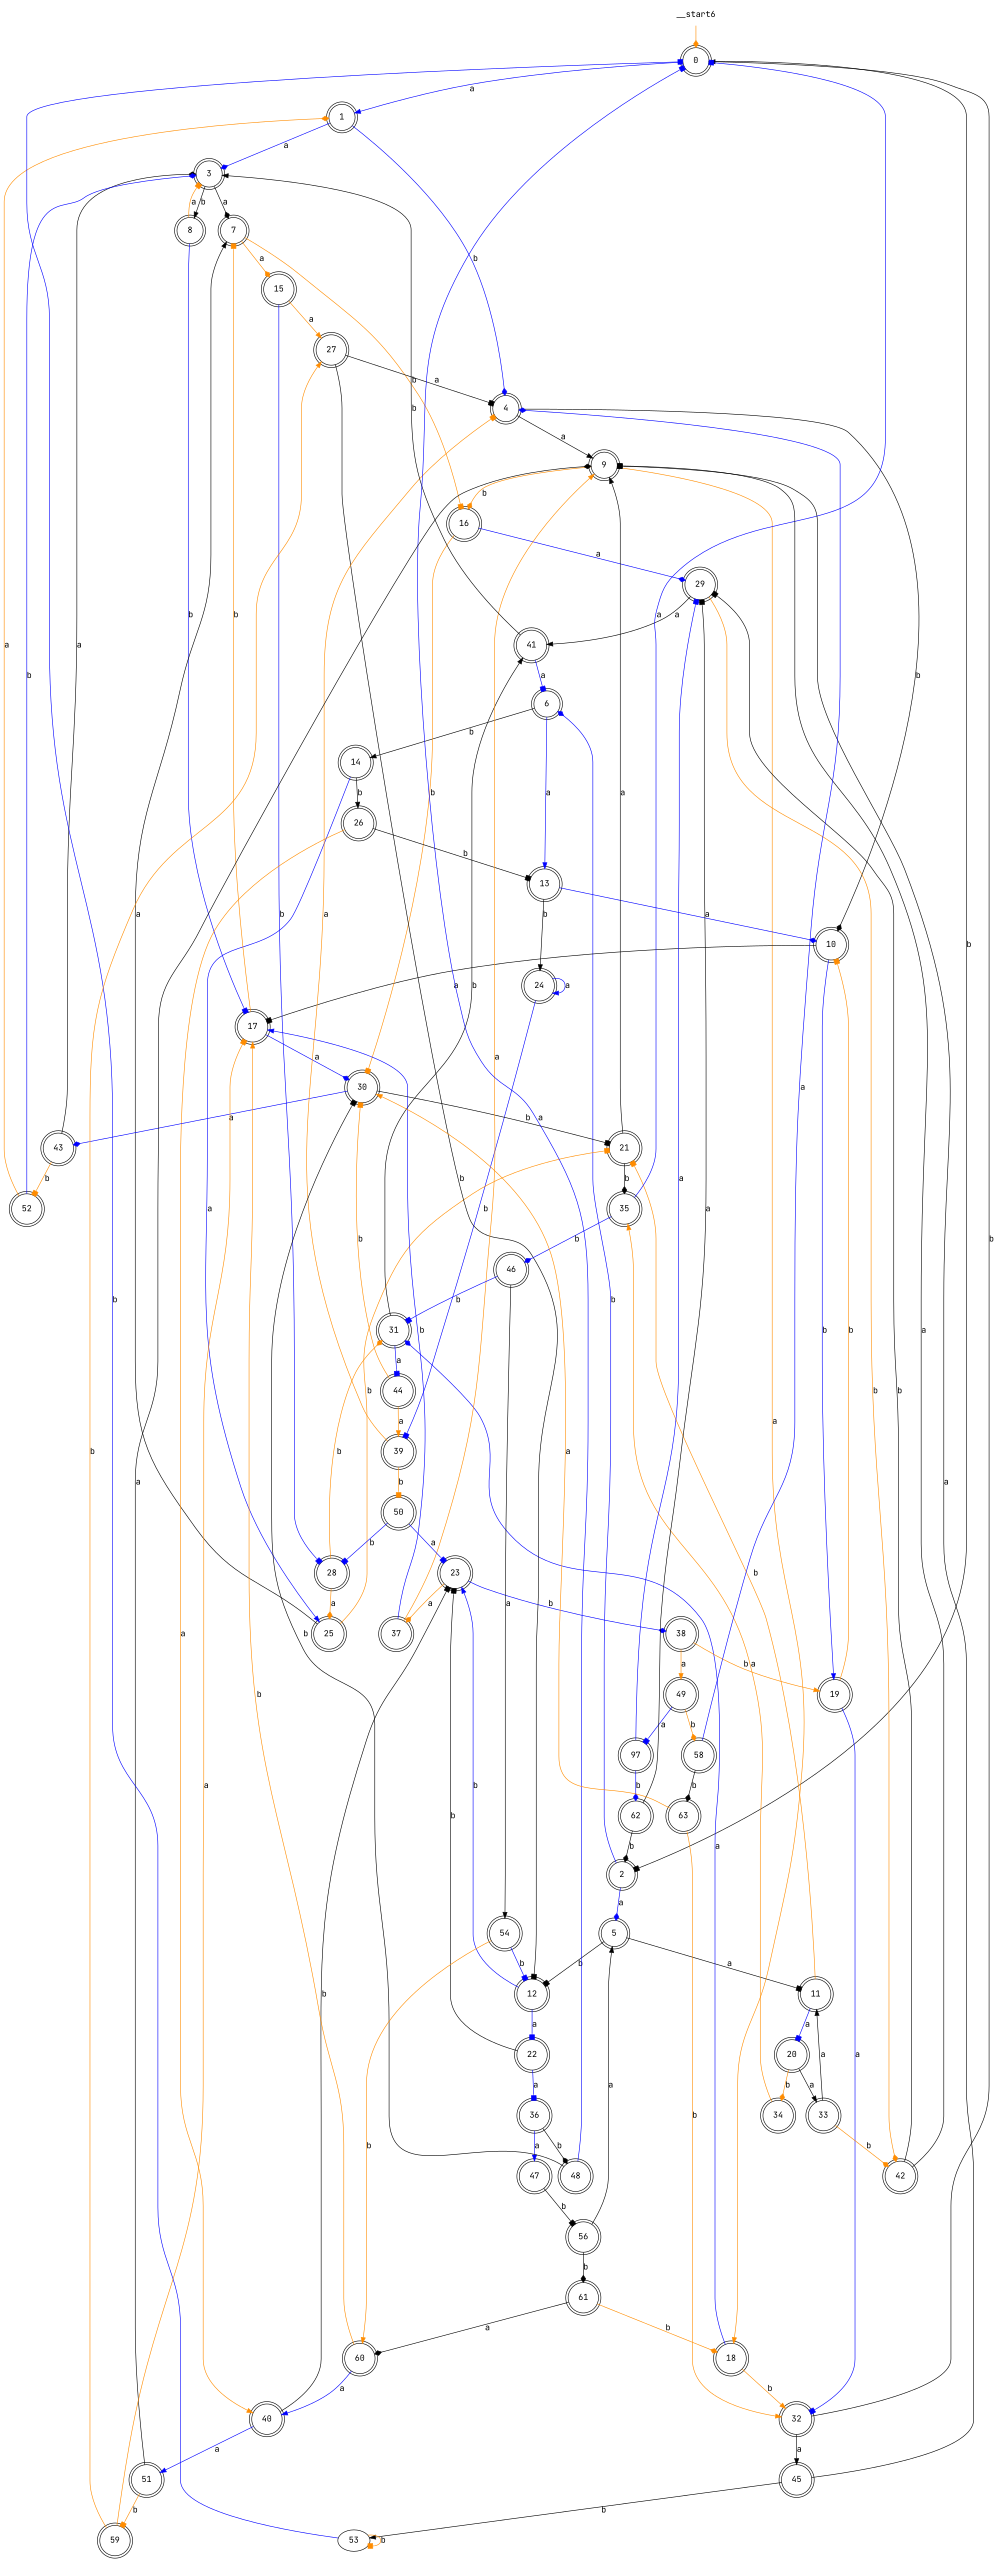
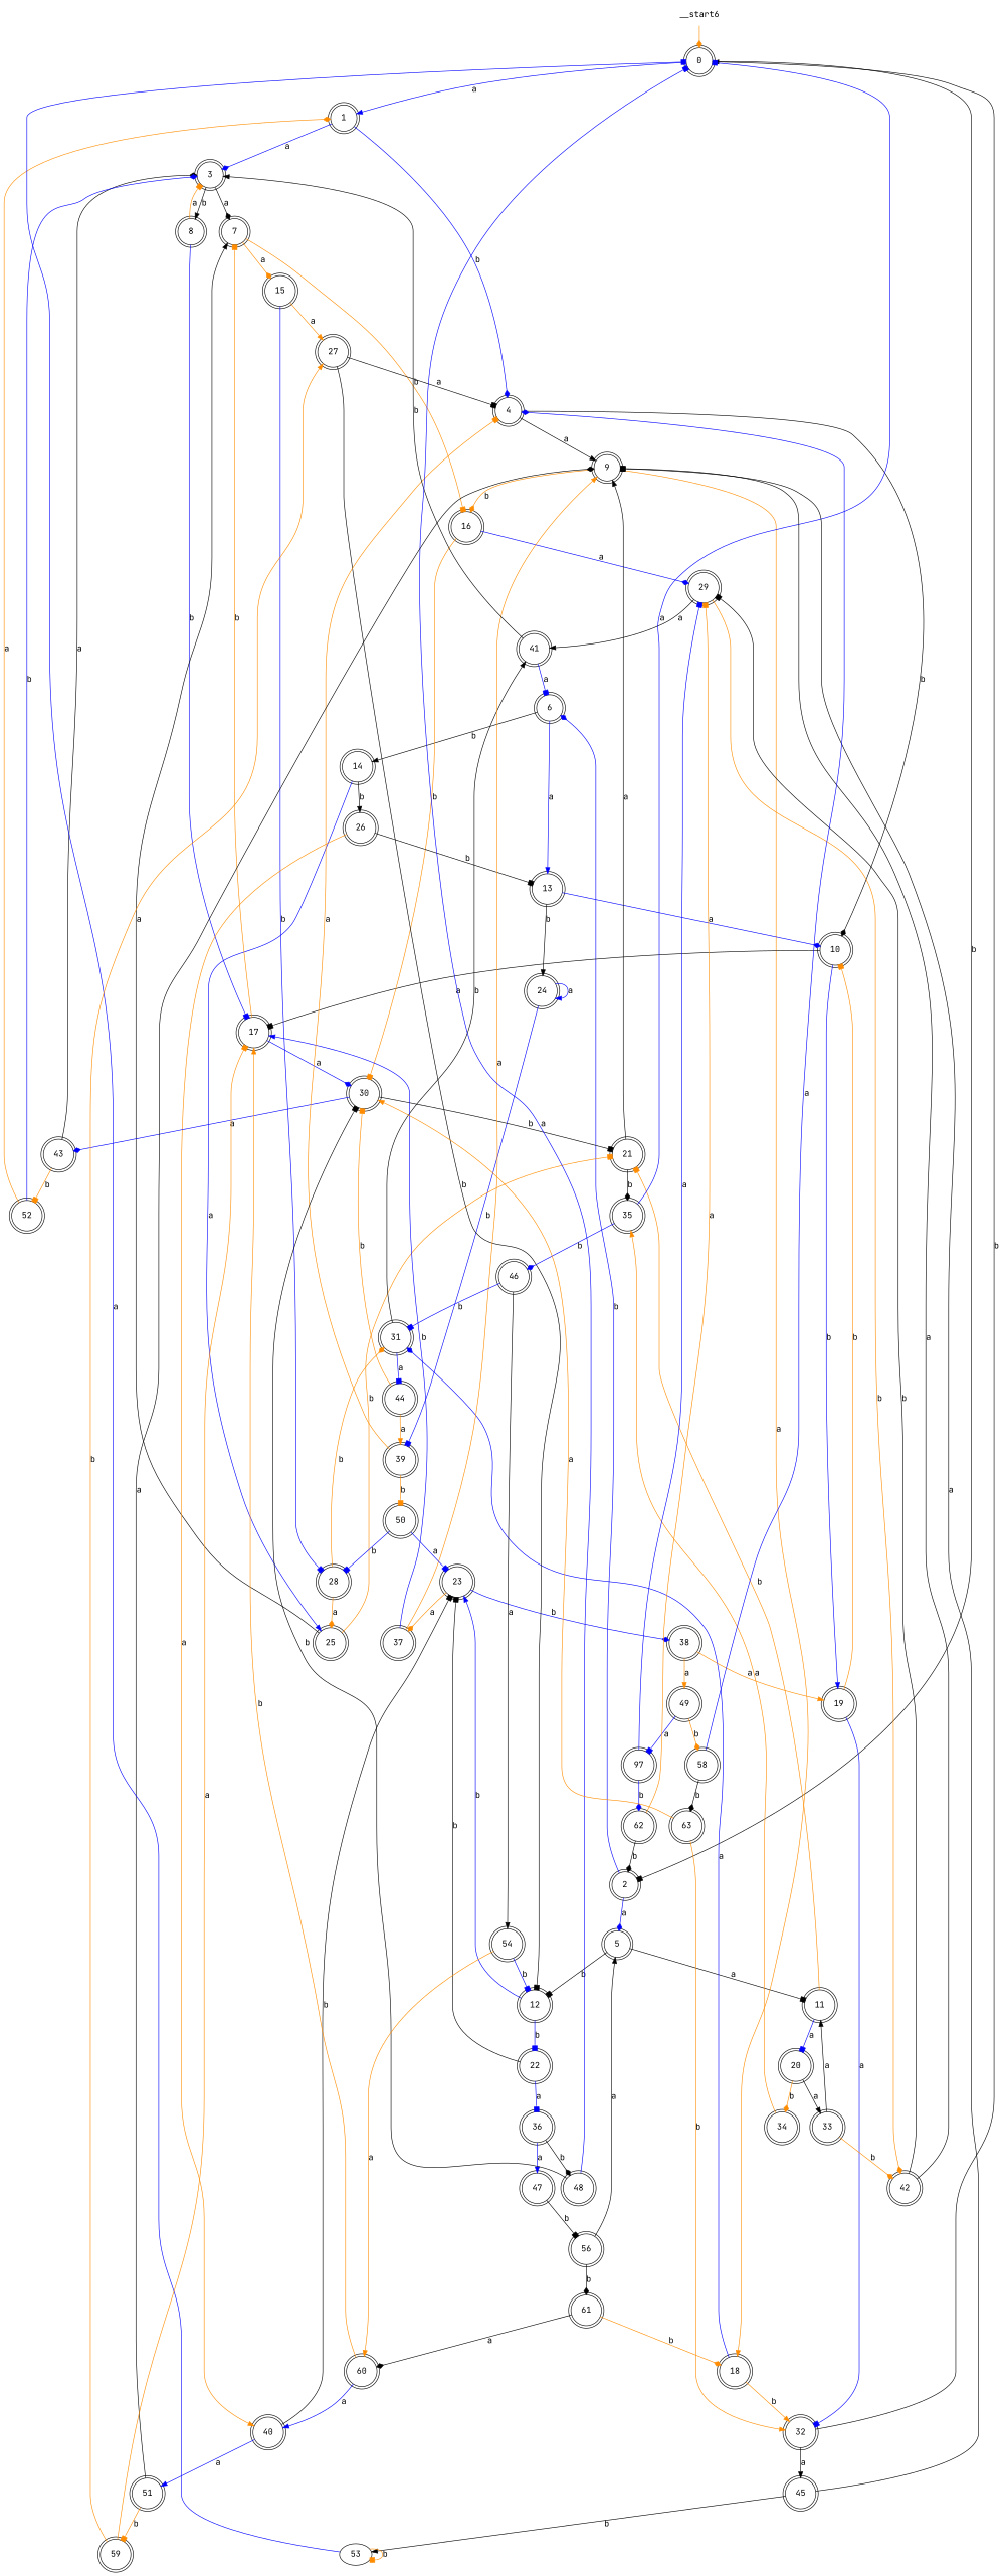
  digraph {
    fontname="JetBrains Mono"
    node [fontname="JetBrains Mono" shape=doublecircle]
    edge [arrowhead=box color=blue fontname="JetBrains Mono"]
    n1 [label=__start6 shape=none]
    0
    1
    2
    3
    4
    5
    6
    7
    8
    9
    10
    11
    12
    13
    14
    15
    16
    17
    18
    19
    20
    21
    22
    23
    24
    25
    26
    27
    28
    29
    30
    31
    32
    33
    34
    35
    36
    37
    38
    39
    40
    41
    42
    43
    44
    45
    46
    47
    48
    49
    50
    51
    52
    53 [shape=""]
    54
    56
    n58 [label=97]
    58
    59
    60
    61
    62
    63
    n1 -> 0 [arrowhead=diamond color=darkorange]
    0 -> 1 [arrowhead=normal label=a]
    0 -> 2 [color=black label=b]
    1 -> 3 [arrowhead=diamond label=a]
    1 -> 4 [arrowhead=diamond label=b]
    2 -> 5 [arrowhead=diamond label=a]
    2 -> 6 [arrowhead=diamond label=b]
    3 -> 7 [arrowhead=diamond color=black label=a]
    3 -> 8 [arrowhead=normal color=black label=b]
    4 -> 9 [arrowhead=normal color=black label=a]
    4 -> 10 [arrowhead=diamond color=black label=b]
    5 -> 11 [color=black label=a]
    5 -> 12 [color=black label=b]
    6 -> 13 [arrowhead=normal label=a]
    6 -> 14 [arrowhead=normal color=black label=b]
    7 -> 15 [arrowhead=diamond color=darkorange label=a]
    7 -> 16 [color=darkorange label=b]
    8 -> 3 [color=darkorange label=a]
    8 -> 17 [label=b]
    9 -> 16 [arrowhead=diamond color=darkorange label=b]
    9 -> 18 [arrowhead=normal color=darkorange label=a]
    10 -> 17 [color=black label=a]
    10 -> 19 [arrowhead=normal label=b]
    11 -> 20 [label=a]
    11 -> 21 [color=darkorange label=b]
-   12 -> 22 [label=a]
+   12 -> 22 [label=b]
    12 -> 23 [arrowhead=normal label=b]
    13 -> 10 [arrowhead=diamond label=a]
    13 -> 24 [arrowhead=normal color=black label=b]
    14 -> 25 [arrowhead=normal label=a]
    14 -> 26 [arrowhead=normal color=black label=b]
    15 -> 27 [arrowhead=normal color=darkorange label=a]
    15 -> 28 [label=b]
    16 -> 29 [arrowhead=diamond label=a]
    16 -> 30 [color=darkorange label=b]
    17 -> 7 [color=darkorange label=b]
    17 -> 30 [arrowhead=diamond label=a]
    18 -> 31 [arrowhead=diamond label=a]
    18 -> 32 [arrowhead=normal color=darkorange label=b]
    19 -> 10 [color=darkorange label=b]
    19 -> 32 [label=a]
    20 -> 33 [arrowhead=normal color=black label=a]
    20 -> 34 [arrowhead=diamond color=darkorange label=b]
    21 -> 9 [arrowhead=normal color=black label=a]
    21 -> 35 [arrowhead=diamond color=black label=b]
    22 -> 23 [color=black label=b]
    22 -> 36 [label=a]
    23 -> 37 [arrowhead=diamond color=darkorange label=a]
    23 -> 38 [arrowhead=diamond label=b]
    24 -> 24 [arrowhead=normal label=a]
    24 -> 39 [label=b]
    25 -> 7 [arrowhead=normal color=black label=a]
    25 -> 21 [color=darkorange label=b]
    26 -> 13 [color=black label=b]
    26 -> 40 [arrowhead=normal color=darkorange label=a]
    27 -> 4 [color=black label=a]
    27 -> 12 [color=black label=b]
    28 -> 25 [arrowhead=diamond color=darkorange label=a]
    28 -> 31 [arrowhead=diamond color=darkorange label=b]
    29 -> 41 [arrowhead=normal color=black label=a]
    29 -> 42 [arrowhead=diamond color=darkorange label=b]
    30 -> 21 [color=black label=b]
    30 -> 43 [arrowhead=diamond label=a]
    31 -> 41 [arrowhead=normal color=black label=b]
    31 -> 44 [label=a]
    32 -> 0 [arrowhead=normal color=black label=b]
    32 -> 45 [arrowhead=normal color=black label=a]
    33 -> 11 [arrowhead=normal color=black label=a]
    33 -> 42 [arrowhead=diamond color=darkorange label=b]
    34 -> 35 [arrowhead=normal color=darkorange label=a]
    35 -> 0 [label=a]
    35 -> 46 [arrowhead=diamond label=b]
    36 -> 47 [arrowhead=normal label=a]
    36 -> 48 [arrowhead=diamond color=black label=b]
    37 -> 9 [arrowhead=normal color=darkorange label=a]
    37 -> 17 [arrowhead=normal label=b]
-   38 -> 19 [arrowhead=normal color=darkorange label=b]
+   38 -> 19 [arrowhead=normal color=darkorange label=a]
    38 -> 49 [arrowhead=normal color=darkorange label=a]
    39 -> 4 [color=darkorange label=a]
    39 -> 50 [color=darkorange label=b]
    40 -> 23 [color=black label=b]
    40 -> 51 [arrowhead=normal label=a]
    41 -> 3 [arrowhead=normal color=black label=b]
    41 -> 6 [label=a]
    42 -> 9 [color=black label=a]
    42 -> 29 [color=black label=b]
    43 -> 3 [arrowhead=diamond color=black label=a]
    43 -> 52 [color=darkorange label=b]
    44 -> 30 [color=darkorange label=b]
    44 -> 39 [arrowhead=normal color=darkorange label=a]
    45 -> 9 [color=black label=a]
    45 -> 53 [arrowhead=normal color=black label=b]
    46 -> 31 [label=b]
    46 -> 54 [arrowhead=normal color=black label=a]
    47 -> 56 [color=black label=b]
    48 -> 0 [label=a]
    48 -> 30 [color=black label=b]
    49 -> n58 [label=a]
    49 -> 58 [arrowhead=diamond color=darkorange label=b]
    50 -> 23 [label=a]
    50 -> 28 [label=b]
    51 -> 9 [arrowhead=diamond color=black label=a]
    51 -> 59 [color=darkorange label=b]
    52 -> 1 [arrowhead=diamond color=darkorange label=a]
    52 -> 3 [arrowhead=diamond label=b]
-   53 -> 0 [label=b]
+   53 -> 0 [label=a]
    53 -> 53 [color=darkorange label=b]
    54 -> 12 [label=b]
-   54 -> 60 [arrowhead=normal color=darkorange label=b]
+   54 -> 60 [arrowhead=normal color=darkorange label=a]
    56 -> 5 [arrowhead=normal color=black label=a]
    56 -> 61 [arrowhead=diamond color=black label=b]
    n58 -> 29 [label=a]
    n58 -> 62 [arrowhead=diamond label=b]
    58 -> 4 [arrowhead=diamond label=a]
    58 -> 63 [arrowhead=diamond color=black label=b]
    59 -> 17 [color=darkorange label=a]
    59 -> 27 [arrowhead=normal color=darkorange label=b]
    60 -> 17 [arrowhead=normal color=darkorange label=b]
    60 -> 40 [arrowhead=normal label=a]
    61 -> 18 [arrowhead=diamond color=darkorange label=b]
    61 -> 60 [arrowhead=diamond color=black label=a]
    62 -> 2 [arrowhead=diamond color=black label=b]
-   62 -> 29 [color=black label=a]
+   62 -> 29 [color=darkorange label=a]
    63 -> 30 [arrowhead=normal color=darkorange label=a]
    63 -> 32 [arrowhead=normal color=darkorange label=b]
  }
